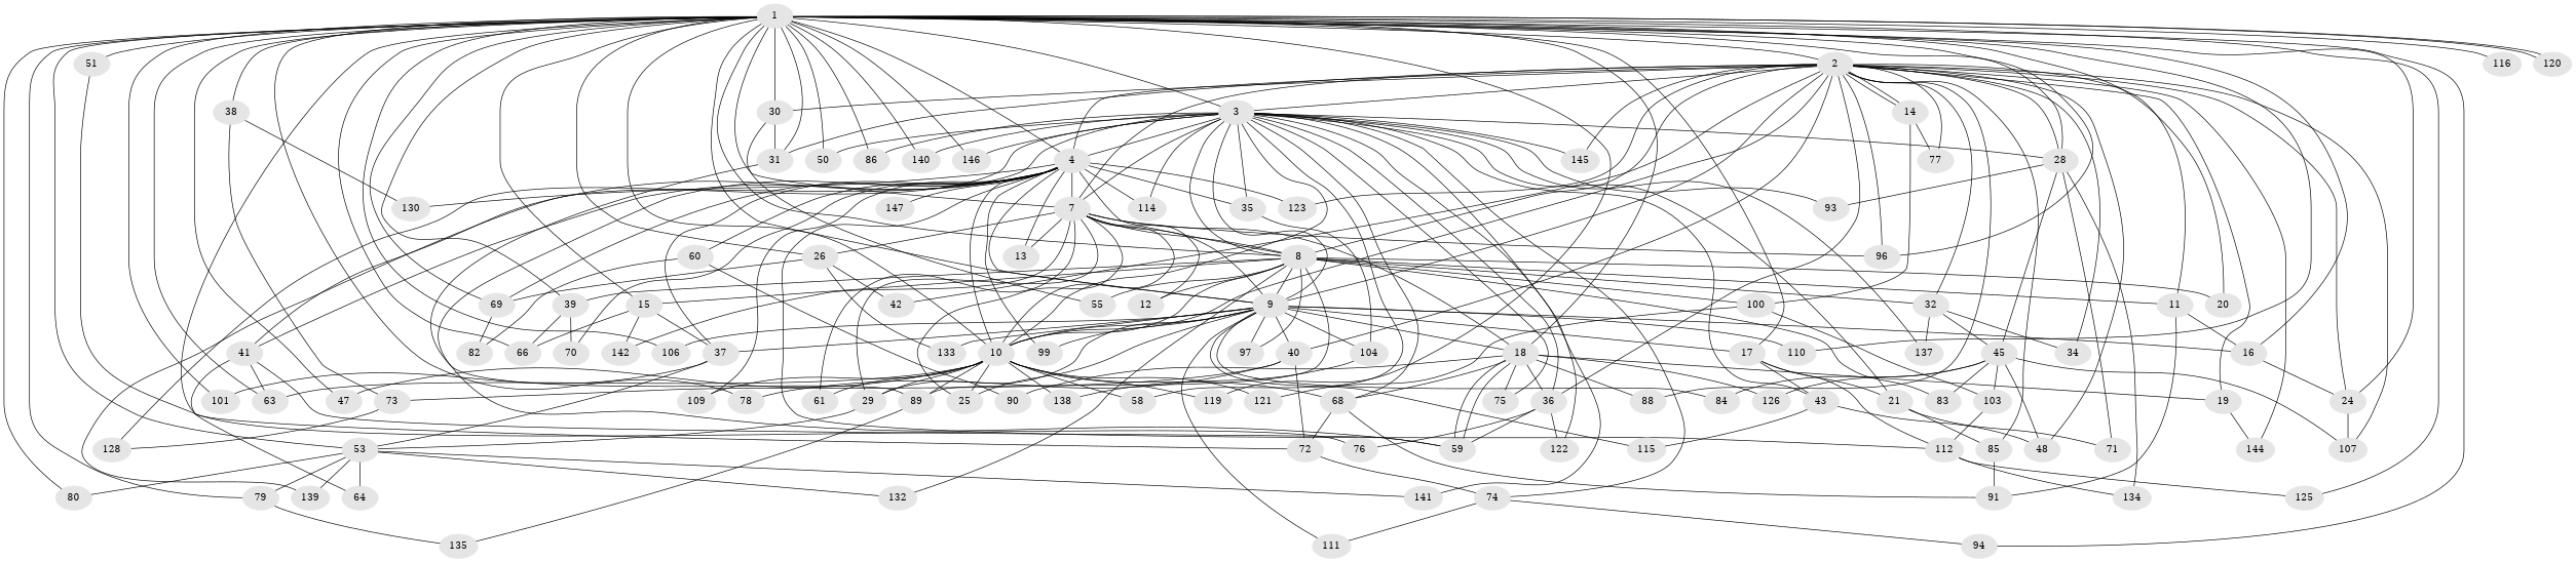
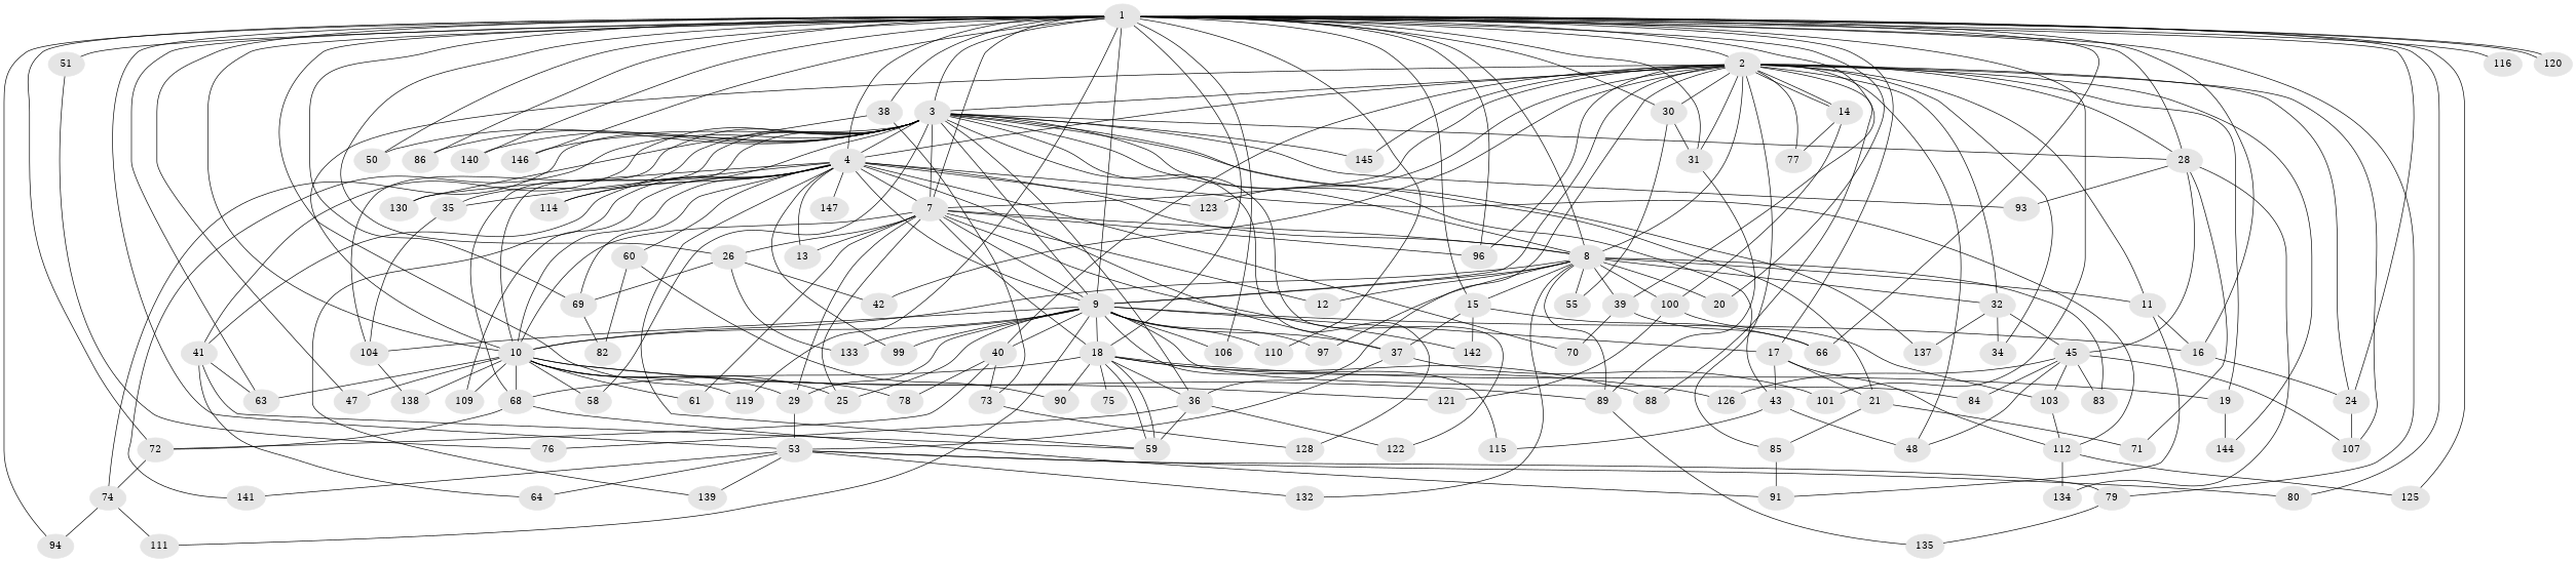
  graph {
    node [color=gray90 style=filled]
    1 [super="+5"]
    2 [super="+67"]
    3 [super="+46"]
    4 [super="+6"]
    7 [super="+65"]
    8 [super="+22"]
    9 [super="+23"]
    10 [super="+54"]
    15 [super="+44"]
    16
    17 [super="+113"]
    18 [super="+27"]
    20
    24 [super="+127"]
    26
    28 [super="+92"]
    30
    31 [super="+52"]
    38
    39
    47
    50
    51
    53 [super="+62"]
    63 [super="+131"]
    66 [super="+117"]
    69 [super="+143"]
    72
    78
    79
    80
    86
    94
    96 [super="+136"]
    101
    106
    110
    116
    119
    120
    125
    140
    146
    11 [super="+81"]
    14
    19
    32 [super="+33"]
    34
    36 [super="+102"]
    40 [super="+124"]
    42
    48
    77
    85
    88
    107 [super="+129"]
    123
    144
    145
    21 [super="+105"]
    35
    41 [super="+108"]
    43
    58
    68 [super="+98"]
    74
    75
    93
    114
    122
    128
    137
    141
    13
    37 [super="+49"]
    59 [super="+87"]
    60
    70
    99
    109
    112
    130
    139
    147
    12
    25 [super="+57"]
    29
    61
    142
    55
    83
    89 [super="+95"]
    97
    100
    132
    84
    104
    111
    115
    133
    121
    138
    90
    126
    71
    45 [super="+56"]
    134
    73
    76
    64
    82
    135
    91 [super="+118"]
    103
    1 -- 2 [weight=3]
    1 -- 3 [weight=2]
    1 -- 4 [weight=4]
    1 -- 7 [weight=2]
    1 -- 8 [weight=2]
    1 -- 9 [weight=3]
    1 -- 10 [weight=2]
    1 -- 15 [weight=2]
    1 -- 16
    1 -- 17
    1 -- 18
    1 -- 20
    1 -- 24
    1 -- 26
    1 -- 28
    1 -- 30
    1 -- 31
    1 -- 38 [weight=2]
    1 -- 39
    1 -- 47
    1 -- 50
    1 -- 51 [weight=2]
    1 -- 53
    1 -- 63
    1 -- 66
    1 -- 69
    1 -- 72
    1 -- 78
    1 -- 79
    1 -- 80
    1 -- 86
    1 -- 94
    1 -- 96
    1 -- 101
    1 -- 106
    1 -- 110
    1 -- 116
    1 -- 119
    1 -- 120
    1 -- 120
    1 -- 125
    1 -- 140
    1 -- 146
    2 -- 3
    2 -- 4 [weight=2]
    2 -- 7
    2 -- 8
    2 -- 9
    2 -- 10
    2 -- 24
    2 -- 28
    2 -- 30
    2 -- 31
    2 -- 96
    2 -- 11
    2 -- 14
    2 -- 14
    2 -- 19
    2 -- 32
    2 -- 34
    2 -- 36
    2 -- 40
    2 -- 42
    2 -- 48
    2 -- 77
    2 -- 85
    2 -- 88
    2 -- 107
    2 -- 123
    2 -- 144
    2 -- 145
    3 -- 4 [weight=2]
    3 -- 7
    3 -- 8 [weight=2]
    3 -- 9
    3 -- 10
    3 -- 28
    3 -- 50
    3 -- 86
    3 -- 140
    3 -- 146
    3 -- 36
    3 -- 145
    3 -- 21
    3 -- 35
    3 -- 41
    3 -- 43
    3 -- 58
    3 -- 68
    3 -- 74
-   3 -- 75
+   3 -- 104
    3 -- 93
    3 -- 114
    3 -- 122
    3 -- 128
    3 -- 137
    3 -- 141
    4 -- 7 [weight=2]
    4 -- 8 [weight=2]
    4 -- 9 [weight=2]
    4 -- 10 [weight=2]
    4 -- 69
    4 -- 123
    4 -- 35
    4 -- 41
    4 -- 114
    4 -- 13
    4 -- 37
    4 -- 59
    4 -- 60 [weight=2]
    4 -- 70
    4 -- 99
    4 -- 109
    4 -- 112
    4 -- 130
    4 -- 139
    4 -- 147 [weight=2]
    7 -- 8
    7 -- 9
    7 -- 10
    7 -- 18
    7 -- 26
    7 -- 96
    7 -- 13
    7 -- 12
    7 -- 25
    7 -- 29
    7 -- 61
    7 -- 142
    8 -- 9
    8 -- 10
    8 -- 15
    8 -- 20
    8 -- 39
    8 -- 11
    8 -- 32 [weight=2]
    8 -- 12
    8 -- 55
    8 -- 83
    8 -- 89
    8 -- 97
    8 -- 100
    8 -- 132
    9 -- 10
    9 -- 16
    9 -- 17
    9 -- 18
    9 -- 106
    9 -- 110
    9 -- 40
    9 -- 37
    9 -- 99
    9 -- 25
    9 -- 29
    9 -- 97
    9 -- 84
    9 -- 104
    9 -- 111
    9 -- 115
    9 -- 133
    10 -- 47
    10 -- 63
    10 -- 119
    10 -- 58
    10 -- 68
    10 -- 109
    10 -- 25
    10 -- 29
    10 -- 61
    10 -- 89
    10 -- 121
    10 -- 138
    15 -- 66
    15 -- 37
    15 -- 142
    16 -- 24
    17 -- 21 [weight=2]
    17 -- 43
    17 -- 112
    18 -- 19
    18 -- 36
    18 -- 88
    18 -- 68
    18 -- 75
    18 -- 59
    18 -- 59
    18 -- 90
    18 -- 126
    24 -- 107
    26 -- 69
    26 -- 42
    26 -- 133
    28 -- 93
    28 -- 71
    28 -- 45
    28 -- 134
    30 -- 31
    30 -- 55
    31 -- 89
    38 -- 130
    38 -- 73
    39 -- 66
    39 -- 70
    51 -- 76
    53 -- 79
    53 -- 80
    53 -- 141
    53 -- 139
    53 -- 132
    53 -- 64
    69 -- 82
    72 -- 74
    79 -- 135
    11 -- 16
    11 -- 91
    14 -- 77
    14 -- 100
    19 -- 144
    32 -- 34
    32 -- 137
    32 -- 45
    36 -- 122
    36 -- 59
    36 -- 76
    40 -- 72
    40 -- 78
    40 -- 73
    85 -- 91
    21 -- 85
    21 -- 71
    35 -- 104
    41 -- 63
    41 -- 59
    41 -- 64
    43 -- 48
    43 -- 115
    68 -- 72
    68 -- 91
    74 -- 94
    74 -- 111
    37 -- 53
    37 -- 101
    60 -- 90
    60 -- 82
    112 -- 125
    112 -- 134
    29 -- 53
    89 -- 135
    100 -- 121
    100 -- 103
    104 -- 138
    45 -- 48
    45 -- 107
    45 -- 83
    45 -- 84
    45 -- 126
    45 -- 103
    73 -- 128
    103 -- 112
  }
